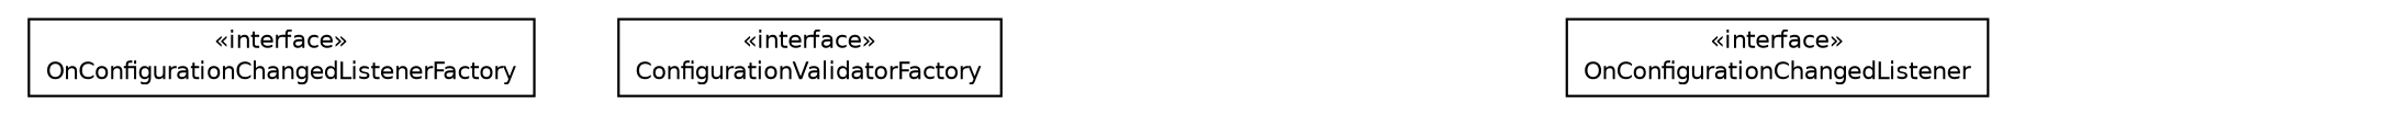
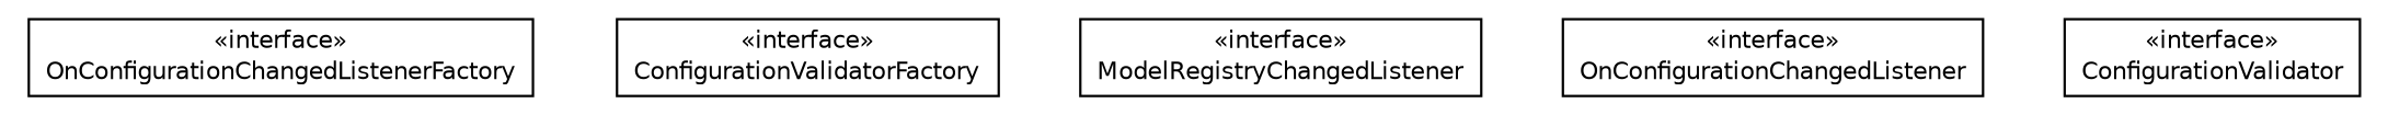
  digraph {
    nodesep=0.25
    ranksep=0.5
    node [fontcolor=black fontname=Helvetica fontsize=10.0 shape=plaintext]
    n1 [label=<<table title="org.universAAL.ucc.configuration.model.interfaces.OnConfigurationChangedListenerFactory" border="0" cellborder="1" cellspacing="0" cellpadding="2" port="p" href="./OnConfigurationChangedListenerFactory.html"> 		<tr><td><table border="0" cellspacing="0" cellpadding="1"> <tr><td align="center" balign="center"> &#171;interface&#187; </td></tr> <tr><td align="center" balign="center"> OnConfigurationChangedListenerFactory </td></tr> 		</table></td></tr> 		</table>>]
    n2 [label=<<table title="org.universAAL.ucc.configuration.model.interfaces.ConfigurationValidatorFactory" border="0" cellborder="1" cellspacing="0" cellpadding="2" port="p" href="./ConfigurationValidatorFactory.html"> 		<tr><td><table border="0" cellspacing="0" cellpadding="1"> <tr><td align="center" balign="center"> &#171;interface&#187; </td></tr> <tr><td align="center" balign="center"> ConfigurationValidatorFactory </td></tr> 		</table></td></tr> 		</table>>]
+   n3 [label=<<table title="org.universAAL.ucc.configuration.model.interfaces.ModelRegistryChangedListener" border="0" cellborder="1" cellspacing="0" cellpadding="2" port="p" href="./ModelRegistryChangedListener.html"> 		<tr><td><table border="0" cellspacing="0" cellpadding="1"> <tr><td align="center" balign="center"> &#171;interface&#187; </td></tr> <tr><td align="center" balign="center"> ModelRegistryChangedListener </td></tr> 		</table></td></tr> 		</table>>]
    n4 [label=<<table title="org.universAAL.ucc.configuration.model.interfaces.OnConfigurationChangedListener" border="0" cellborder="1" cellspacing="0" cellpadding="2" port="p" href="./OnConfigurationChangedListener.html"> 		<tr><td><table border="0" cellspacing="0" cellpadding="1"> <tr><td align="center" balign="center"> &#171;interface&#187; </td></tr> <tr><td align="center" balign="center"> OnConfigurationChangedListener </td></tr> 		</table></td></tr> 		</table>>]
+   n5 [label=<<table title="org.universAAL.ucc.configuration.model.interfaces.ConfigurationValidator" border="0" cellborder="1" cellspacing="0" cellpadding="2" port="p" href="./ConfigurationValidator.html"> 		<tr><td><table border="0" cellspacing="0" cellpadding="1"> <tr><td align="center" balign="center"> &#171;interface&#187; </td></tr> <tr><td align="center" balign="center"> ConfigurationValidator </td></tr> 		</table></td></tr> 		</table>>]
  }
